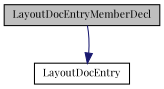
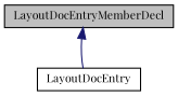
  digraph {
    fontname="Playfair Display"
    node [color=black fontname="Playfair Display" fontsize=10 shape=record style=filled]
    n1 [fillcolor=grey75 fontcolor=black height=0.2 label=LayoutDocEntryMemberDecl width=0.4]
    n2 [fillcolor=white height=0.2 label=LayoutDocEntry width=0.4]
-   n2 -> n1 [color=midnightblue dir=back fontname="Playfair Display" fontsize=10 labelfontname=Helvetica labelfontsize=10 style=solid]
+   n1 -> n2 [color=midnightblue dir=back fontname="Playfair Display" fontsize=10 labelfontname=Helvetica labelfontsize=10 style=solid]
  }
